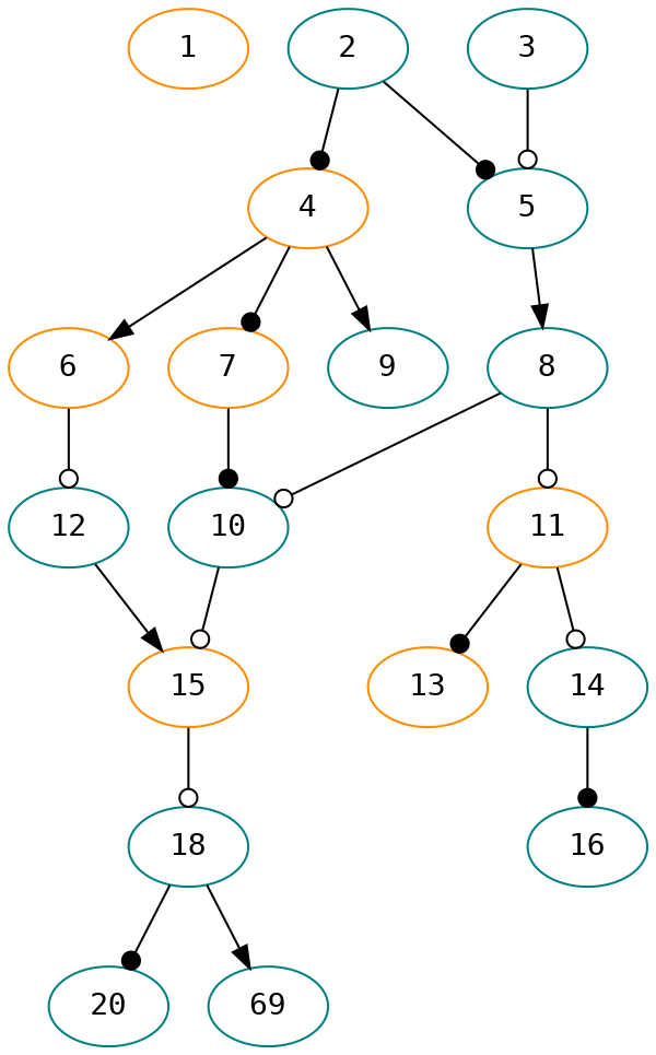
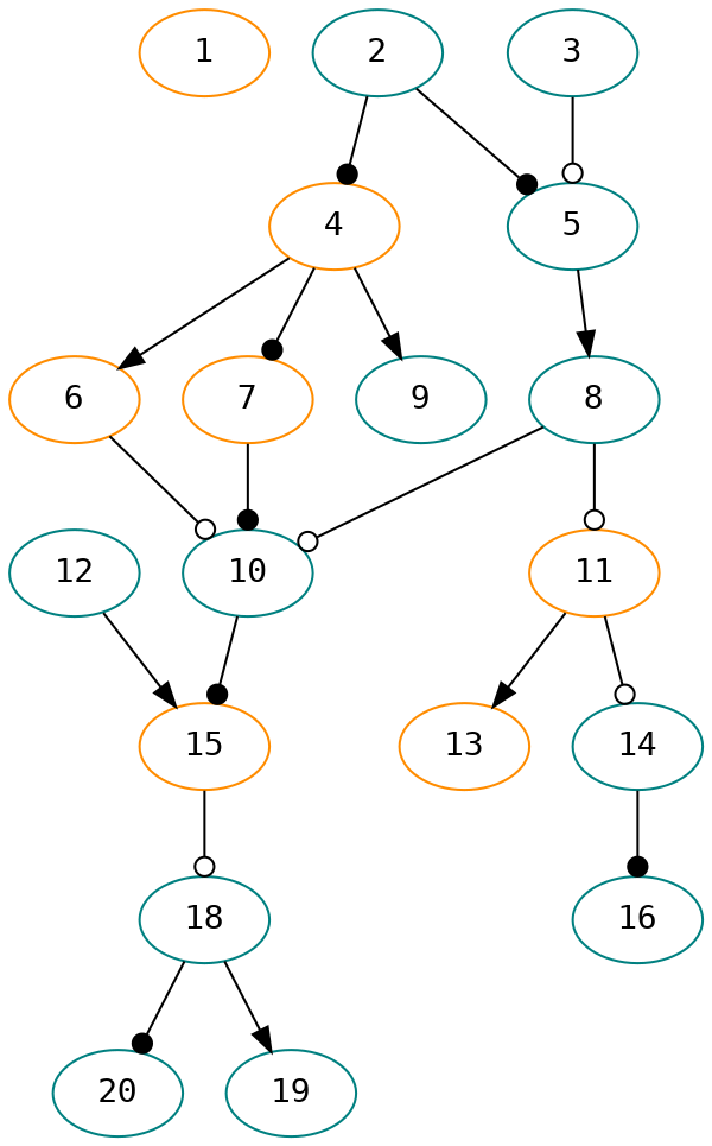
  digraph {
    fontname="DejaVu Sans Mono"
    node [alpha=0.04 color=teal fontname="DejaVu Sans Mono"]
    edge [arrowhead=dot fontname="DejaVu Sans Mono"]
    1 [alpha=0.14 color=darkorange expect_size=40318976]
    2 [expect_size=41888768]
    4 [alpha=0.17 color=darkorange expect_size=23892992]
    5 [expect_size=12896256]
    6 [alpha=0.17 color=darkorange expect_size=39999488]
    7 [alpha=0.10 color=darkorange expect_size=22484992]
    9 [alpha=0.16 expect_size=30530560]
    8 [expect_size=7214080]
    12 [alpha=0.10 expect_size=33515520]
    10 [alpha=0.05 expect_size=46908416]
    11 [alpha=0.20 color=darkorange expect_size=48762880]
    3 [alpha=0.05 expect_size=50329600]
    15 [alpha=0.06 color=darkorange expect_size=45374464]
    13 [alpha=0.07 color=darkorange expect_size=42124288]
    14 [alpha=0.02 expect_size=6301696]
    18 [alpha=0.07 expect_size=25666560]
    16 [alpha=0.10 expect_size=8266752]
    20 [expect_size=24050688]
-   19 [alpha=0.11 expect_size=34535424 label=69]
+   19 [alpha=0.11 expect_size=34535424]
    2 -> 4
    2 -> 5
    4 -> 6 [arrowhead=normal]
    4 -> 7
    4 -> 9 [arrowhead=normal]
    5 -> 8 [arrowhead=normal]
-   6 -> 12 [arrowhead=odot]
+   6 -> 10 [arrowhead=odot]
    7 -> 10
    8 -> 10 [arrowhead=odot]
    8 -> 11 [arrowhead=odot]
    12 -> 15 [arrowhead=normal]
-   10 -> 15 [arrowhead=odot]
-   11 -> 13
+   10 -> 15
+   11 -> 13 [arrowhead=normal]
    11 -> 14 [arrowhead=odot]
    3 -> 5 [arrowhead=odot]
    15 -> 18 [arrowhead=odot]
    14 -> 16
    18 -> 20
    18 -> 19 [arrowhead=normal]
  }
